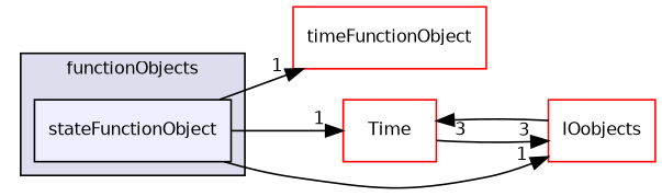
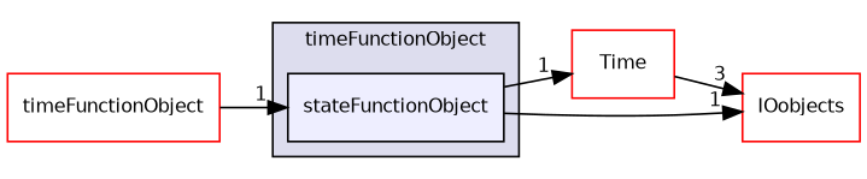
  digraph {
    compound=true
    rankdir=LR
    node [fontname=Helvetica fontsize=10 shape=box color=red]
    edge [headlabel=1 labeldistance=1.5 labelfontname=Helvetica labelfontsize=10]
    n1 [fillcolor="#eeeeff" label=stateFunctionObject pencolor=black style=filled color=""]
    n2 [label=timeFunctionObject]
    n3 [label=Time]
    n4 [label=IOobjects]
    subgraph cluster_1 {
      bgcolor="#ddddee"
      fontname=Helvetica
      fontsize=10
-     label=functionObjects
+     label=timeFunctionObject
      pencolor=black
      n1
    }
-   n1 -> n2
+   n2 -> n1
    n1 -> n3
    n1 -> n4
    n3 -> n4 [headlabel=3]
-   n4 -> n3 [headlabel=3]
  }
